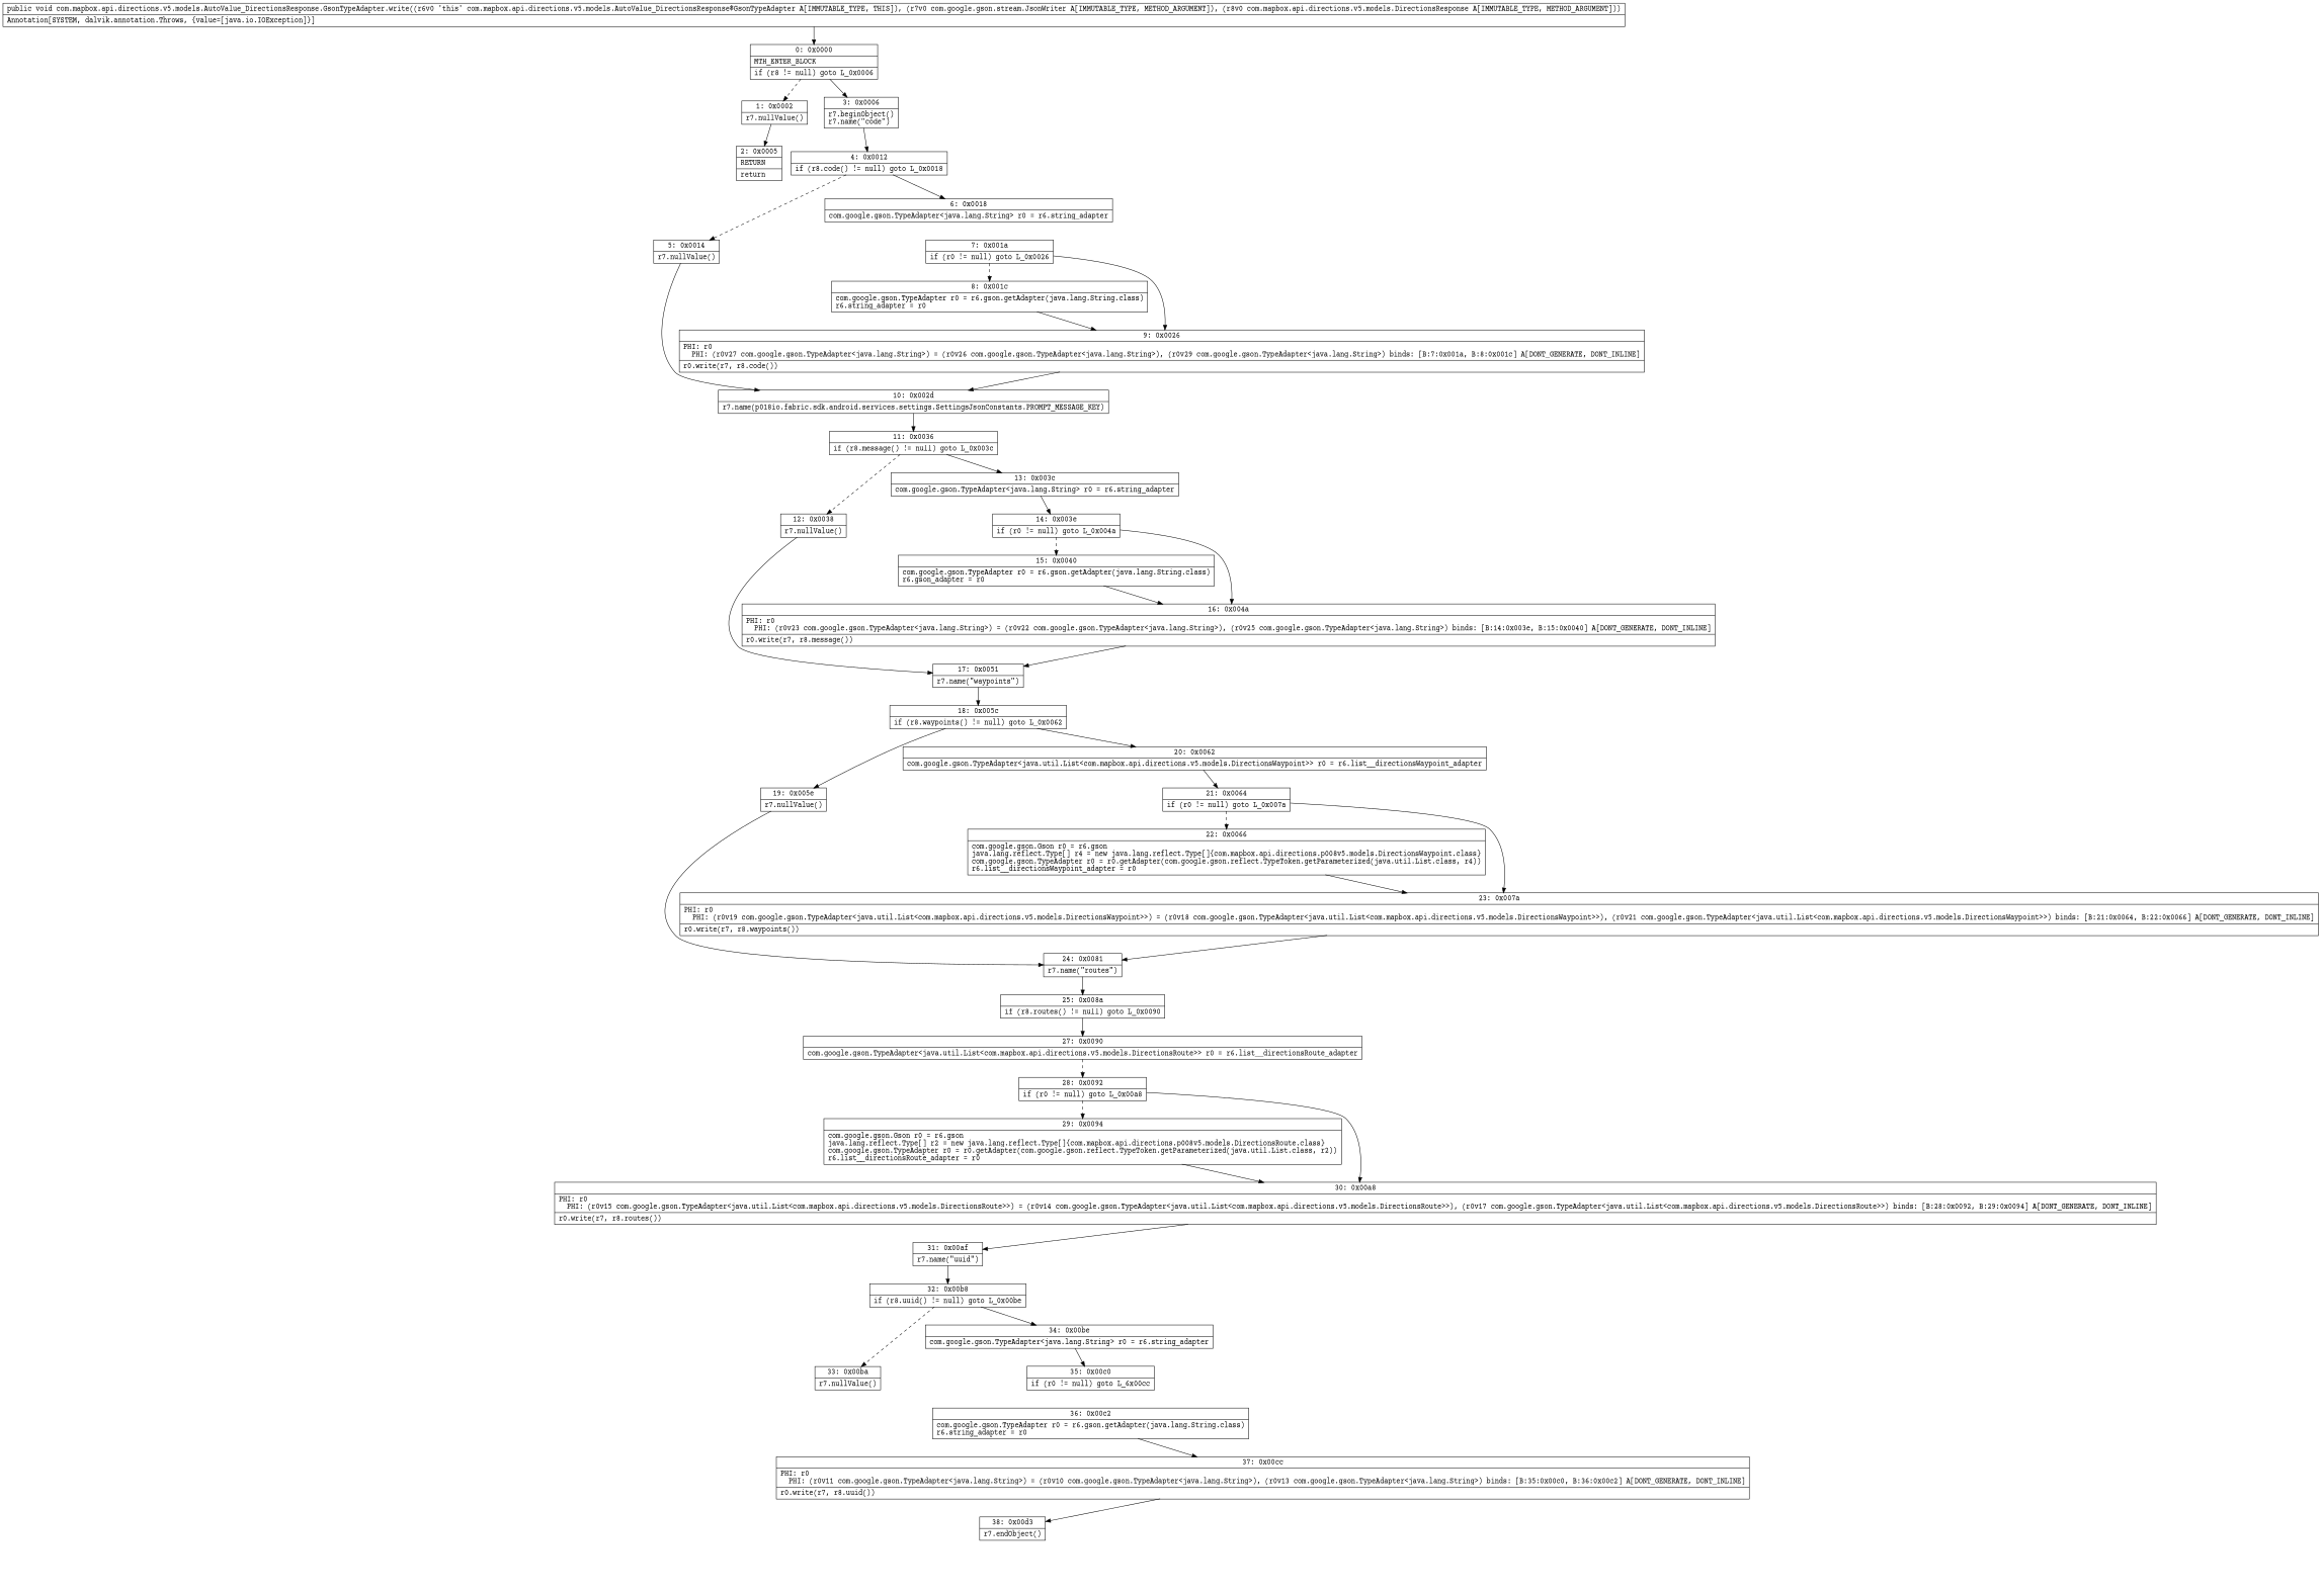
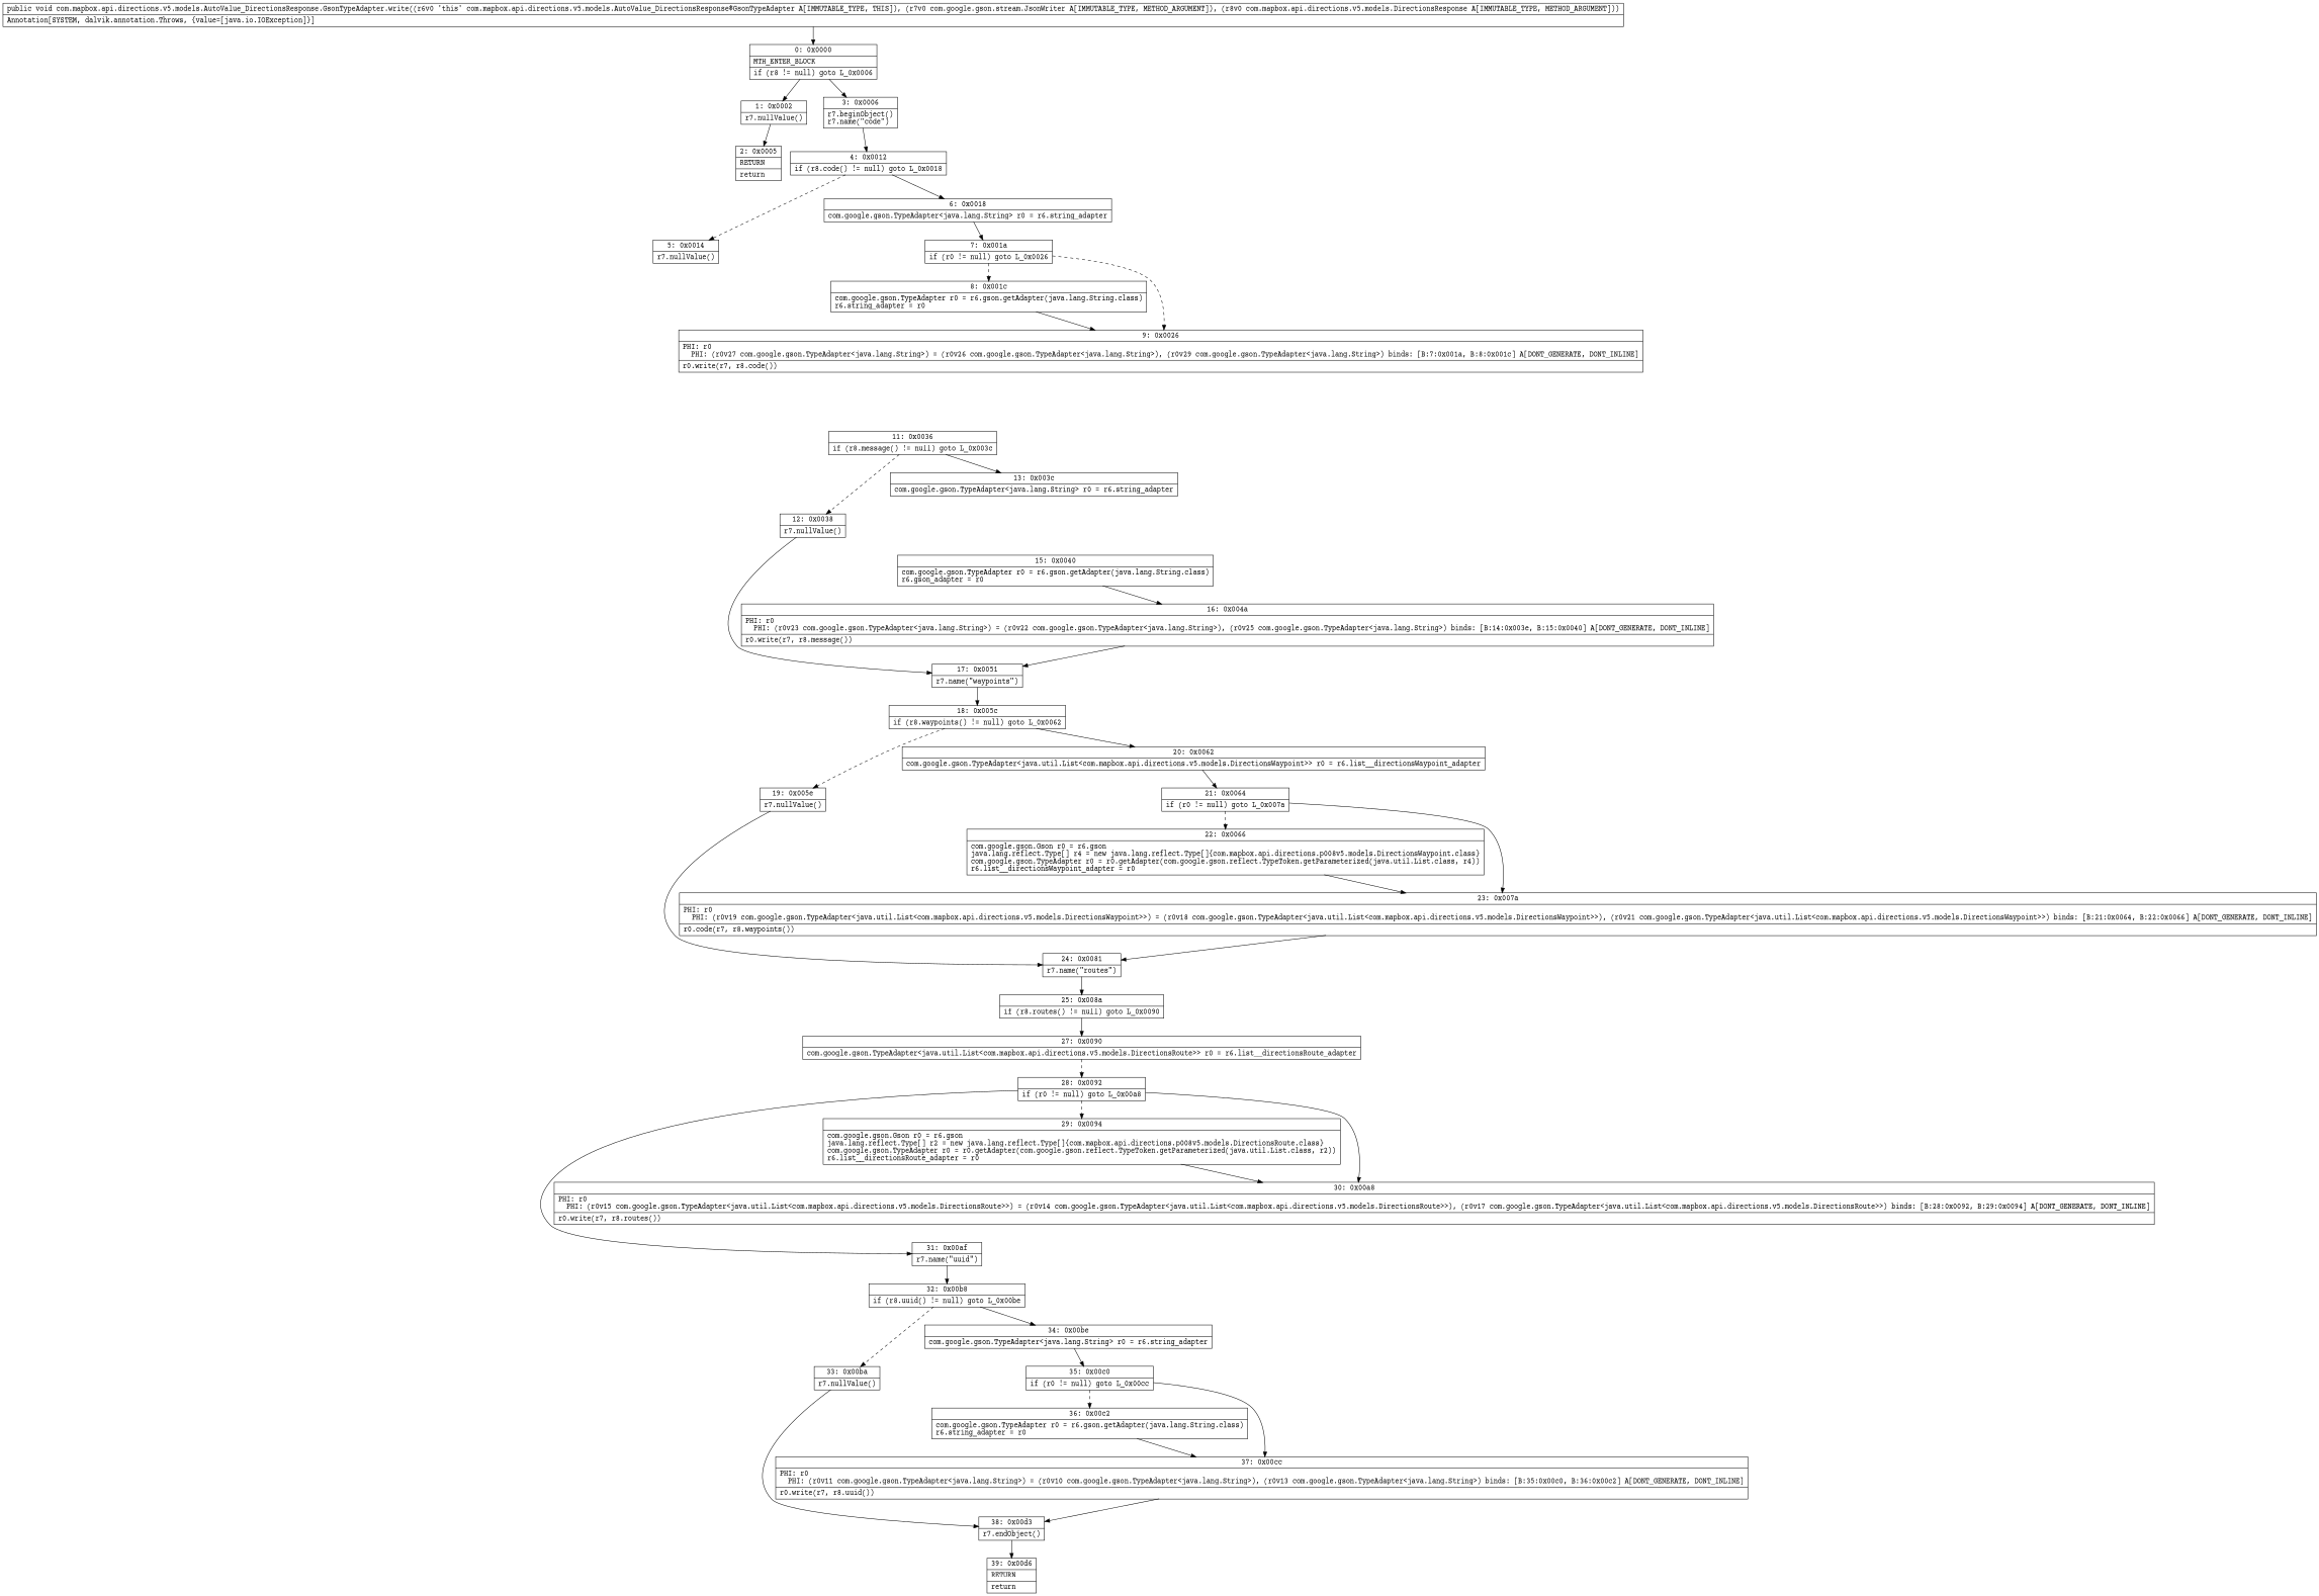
  digraph {
    fontname="Courier Prime"
    node [fontname="Courier Prime" shape=record]
    edge [fontname="Courier Prime"]
    n1 [label="{0\:\ 0x0000|MTH_ENTER_BLOCK\l|if (r8 != null) goto L_0x0006\l}"]
    n2 [label="{1\:\ 0x0002|r7.nullValue()\l}"]
    n3 [label="{3\:\ 0x0006|r7.beginObject()\lr7.name(\"code\")\l}"]
    n4 [label="{2\:\ 0x0005|RETURN\l|return\l}"]
    n5 [label="{4\:\ 0x0012|if (r8.code() != null) goto L_0x0018\l}"]
    n6 [label="{5\:\ 0x0014|r7.nullValue()\l}"]
    n7 [label="{6\:\ 0x0018|com.google.gson.TypeAdapter\<java.lang.String\> r0 = r6.string_adapter\l}"]
-   n8 [label="{10\:\ 0x002d|r7.name(p018io.fabric.sdk.android.services.settings.SettingsJsonConstants.PROMPT_MESSAGE_KEY)\l}"]
    n9 [label="{7\:\ 0x001a|if (r0 != null) goto L_0x0026\l}"]
    n10 [label="{11\:\ 0x0036|if (r8.message() != null) goto L_0x003c\l}"]
    n11 [label="{8\:\ 0x001c|com.google.gson.TypeAdapter r0 = r6.gson.getAdapter(java.lang.String.class)\lr6.string_adapter = r0\l}"]
    n12 [label="{9\:\ 0x0026|PHI: r0 \l  PHI: (r0v27 com.google.gson.TypeAdapter\<java.lang.String\>) = (r0v26 com.google.gson.TypeAdapter\<java.lang.String\>), (r0v29 com.google.gson.TypeAdapter\<java.lang.String\>) binds: [B:7:0x001a, B:8:0x001c] A[DONT_GENERATE, DONT_INLINE]\l|r0.write(r7, r8.code())\l}"]
    n13 [label="{12\:\ 0x0038|r7.nullValue()\l}"]
    n14 [label="{13\:\ 0x003c|com.google.gson.TypeAdapter\<java.lang.String\> r0 = r6.string_adapter\l}"]
    n15 [label="{17\:\ 0x0051|r7.name(\"waypoints\")\l}"]
-   n16 [label="{14\:\ 0x003e|if (r0 != null) goto L_0x004a\l}"]
    n17 [label="{18\:\ 0x005c|if (r8.waypoints() != null) goto L_0x0062\l}"]
    n18 [label="{15\:\ 0x0040|com.google.gson.TypeAdapter r0 = r6.gson.getAdapter(java.lang.String.class)\lr6.gson_adapter = r0\l}"]
    n19 [label="{16\:\ 0x004a|PHI: r0 \l  PHI: (r0v23 com.google.gson.TypeAdapter\<java.lang.String\>) = (r0v22 com.google.gson.TypeAdapter\<java.lang.String\>), (r0v25 com.google.gson.TypeAdapter\<java.lang.String\>) binds: [B:14:0x003e, B:15:0x0040] A[DONT_GENERATE, DONT_INLINE]\l|r0.write(r7, r8.message())\l}"]
    n20 [label="{19\:\ 0x005e|r7.nullValue()\l}"]
    n21 [label="{20\:\ 0x0062|com.google.gson.TypeAdapter\<java.util.List\<com.mapbox.api.directions.v5.models.DirectionsWaypoint\>\> r0 = r6.list__directionsWaypoint_adapter\l}"]
    n22 [label="{24\:\ 0x0081|r7.name(\"routes\")\l}"]
    n23 [label="{21\:\ 0x0064|if (r0 != null) goto L_0x007a\l}"]
    n24 [label="{25\:\ 0x008a|if (r8.routes() != null) goto L_0x0090\l}"]
    n25 [label="{22\:\ 0x0066|com.google.gson.Gson r0 = r6.gson\ljava.lang.reflect.Type[] r4 = new java.lang.reflect.Type[]\{com.mapbox.api.directions.p008v5.models.DirectionsWaypoint.class\}\lcom.google.gson.TypeAdapter r0 = r0.getAdapter(com.google.gson.reflect.TypeToken.getParameterized(java.util.List.class, r4))\lr6.list__directionsWaypoint_adapter = r0\l}"]
-   n26 [label="{23\:\ 0x007a|PHI: r0 \l  PHI: (r0v19 com.google.gson.TypeAdapter\<java.util.List\<com.mapbox.api.directions.v5.models.DirectionsWaypoint\>\>) = (r0v18 com.google.gson.TypeAdapter\<java.util.List\<com.mapbox.api.directions.v5.models.DirectionsWaypoint\>\>), (r0v21 com.google.gson.TypeAdapter\<java.util.List\<com.mapbox.api.directions.v5.models.DirectionsWaypoint\>\>) binds: [B:21:0x0064, B:22:0x0066] A[DONT_GENERATE, DONT_INLINE]\l|r0.write(r7, r8.waypoints())\l}"]
+   n26 [label="{23\:\ 0x007a|PHI: r0 \l  PHI: (r0v19 com.google.gson.TypeAdapter\<java.util.List\<com.mapbox.api.directions.v5.models.DirectionsWaypoint\>\>) = (r0v18 com.google.gson.TypeAdapter\<java.util.List\<com.mapbox.api.directions.v5.models.DirectionsWaypoint\>\>), (r0v21 com.google.gson.TypeAdapter\<java.util.List\<com.mapbox.api.directions.v5.models.DirectionsWaypoint\>\>) binds: [B:21:0x0064, B:22:0x0066] A[DONT_GENERATE, DONT_INLINE]\l|r0.code(r7, r8.waypoints())\l}"]
    n27 [label="{27\:\ 0x0090|com.google.gson.TypeAdapter\<java.util.List\<com.mapbox.api.directions.v5.models.DirectionsRoute\>\> r0 = r6.list__directionsRoute_adapter\l}"]
    n28 [label="{28\:\ 0x0092|if (r0 != null) goto L_0x00a8\l}"]
    n29 [label="{31\:\ 0x00af|r7.name(\"uuid\")\l}"]
    n30 [label="{32\:\ 0x00b8|if (r8.uuid() != null) goto L_0x00be\l}"]
    n31 [label="{29\:\ 0x0094|com.google.gson.Gson r0 = r6.gson\ljava.lang.reflect.Type[] r2 = new java.lang.reflect.Type[]\{com.mapbox.api.directions.p008v5.models.DirectionsRoute.class\}\lcom.google.gson.TypeAdapter r0 = r0.getAdapter(com.google.gson.reflect.TypeToken.getParameterized(java.util.List.class, r2))\lr6.list__directionsRoute_adapter = r0\l}"]
    n32 [label="{30\:\ 0x00a8|PHI: r0 \l  PHI: (r0v15 com.google.gson.TypeAdapter\<java.util.List\<com.mapbox.api.directions.v5.models.DirectionsRoute\>\>) = (r0v14 com.google.gson.TypeAdapter\<java.util.List\<com.mapbox.api.directions.v5.models.DirectionsRoute\>\>), (r0v17 com.google.gson.TypeAdapter\<java.util.List\<com.mapbox.api.directions.v5.models.DirectionsRoute\>\>) binds: [B:28:0x0092, B:29:0x0094] A[DONT_GENERATE, DONT_INLINE]\l|r0.write(r7, r8.routes())\l}"]
    n33 [label="{33\:\ 0x00ba|r7.nullValue()\l}"]
    n34 [label="{34\:\ 0x00be|com.google.gson.TypeAdapter\<java.lang.String\> r0 = r6.string_adapter\l}"]
    n35 [label="{38\:\ 0x00d3|r7.endObject()\l}"]
-   n36 [label="{35\:\ 0x00c0|if (r0 != null) goto L_6x00cc\l}"]
+   n36 [label="{35\:\ 0x00c0|if (r0 != null) goto L_0x00cc\l}"]
+   n37 [label="{39\:\ 0x00d6|RETURN\l|return\l}"]
    n38 [label="{36\:\ 0x00c2|com.google.gson.TypeAdapter r0 = r6.gson.getAdapter(java.lang.String.class)\lr6.string_adapter = r0\l}"]
    n39 [label="{37\:\ 0x00cc|PHI: r0 \l  PHI: (r0v11 com.google.gson.TypeAdapter\<java.lang.String\>) = (r0v10 com.google.gson.TypeAdapter\<java.lang.String\>), (r0v13 com.google.gson.TypeAdapter\<java.lang.String\>) binds: [B:35:0x00c0, B:36:0x00c2] A[DONT_GENERATE, DONT_INLINE]\l|r0.write(r7, r8.uuid())\l}"]
    n40 [label="{public void com.mapbox.api.directions.v5.models.AutoValue_DirectionsResponse.GsonTypeAdapter.write((r6v0 'this' com.mapbox.api.directions.v5.models.AutoValue_DirectionsResponse$GsonTypeAdapter A[IMMUTABLE_TYPE, THIS]), (r7v0 com.google.gson.stream.JsonWriter A[IMMUTABLE_TYPE, METHOD_ARGUMENT]), (r8v0 com.mapbox.api.directions.v5.models.DirectionsResponse A[IMMUTABLE_TYPE, METHOD_ARGUMENT]))  | Annotation[SYSTEM, dalvik.annotation.Throws, \{value=[java.io.IOException]\}]\l}"]
-   n1 -> n2 [style=dashed]
+   n1 -> n2 [style=solid]
    n1 -> n3
    n2 -> n4
    n3 -> n5
    n5 -> n6 [style=dashed]
    n5 -> n7
-   n6 -> n8
-   n8 -> n10
+   n7 -> n9
    n9 -> n11 [style=dashed]
-   n9 -> n12
+   n9 -> n12 [style=dashed]
    n10 -> n13 [style=dashed]
    n10 -> n14
    n11 -> n12
-   n12 -> n8
    n13 -> n15
-   n14 -> n16
    n15 -> n17
-   n16 -> n18 [style=dashed]
-   n16 -> n19
-   n17 -> n20 [style=solid]
+   n17 -> n20 [style=dashed]
    n17 -> n21
    n18 -> n19
    n19 -> n15
    n20 -> n22
    n21 -> n23
    n22 -> n24
    n23 -> n25 [style=dashed]
    n23 -> n26
    n24 -> n27
    n25 -> n26
    n26 -> n22
    n27 -> n28 [style=dashed]
    n28 -> n31 [style=dashed]
    n28 -> n32
    n29 -> n30
    n30 -> n33 [style=dashed]
    n30 -> n34
    n31 -> n32
-   n32 -> n29
+   n28 -> n29
+   n33 -> n35
    n34 -> n36
+   n35 -> n37
+   n36 -> n38 [style=dashed]
+   n36 -> n39
    n38 -> n39
    n39 -> n35
    n40 -> n1
  }
